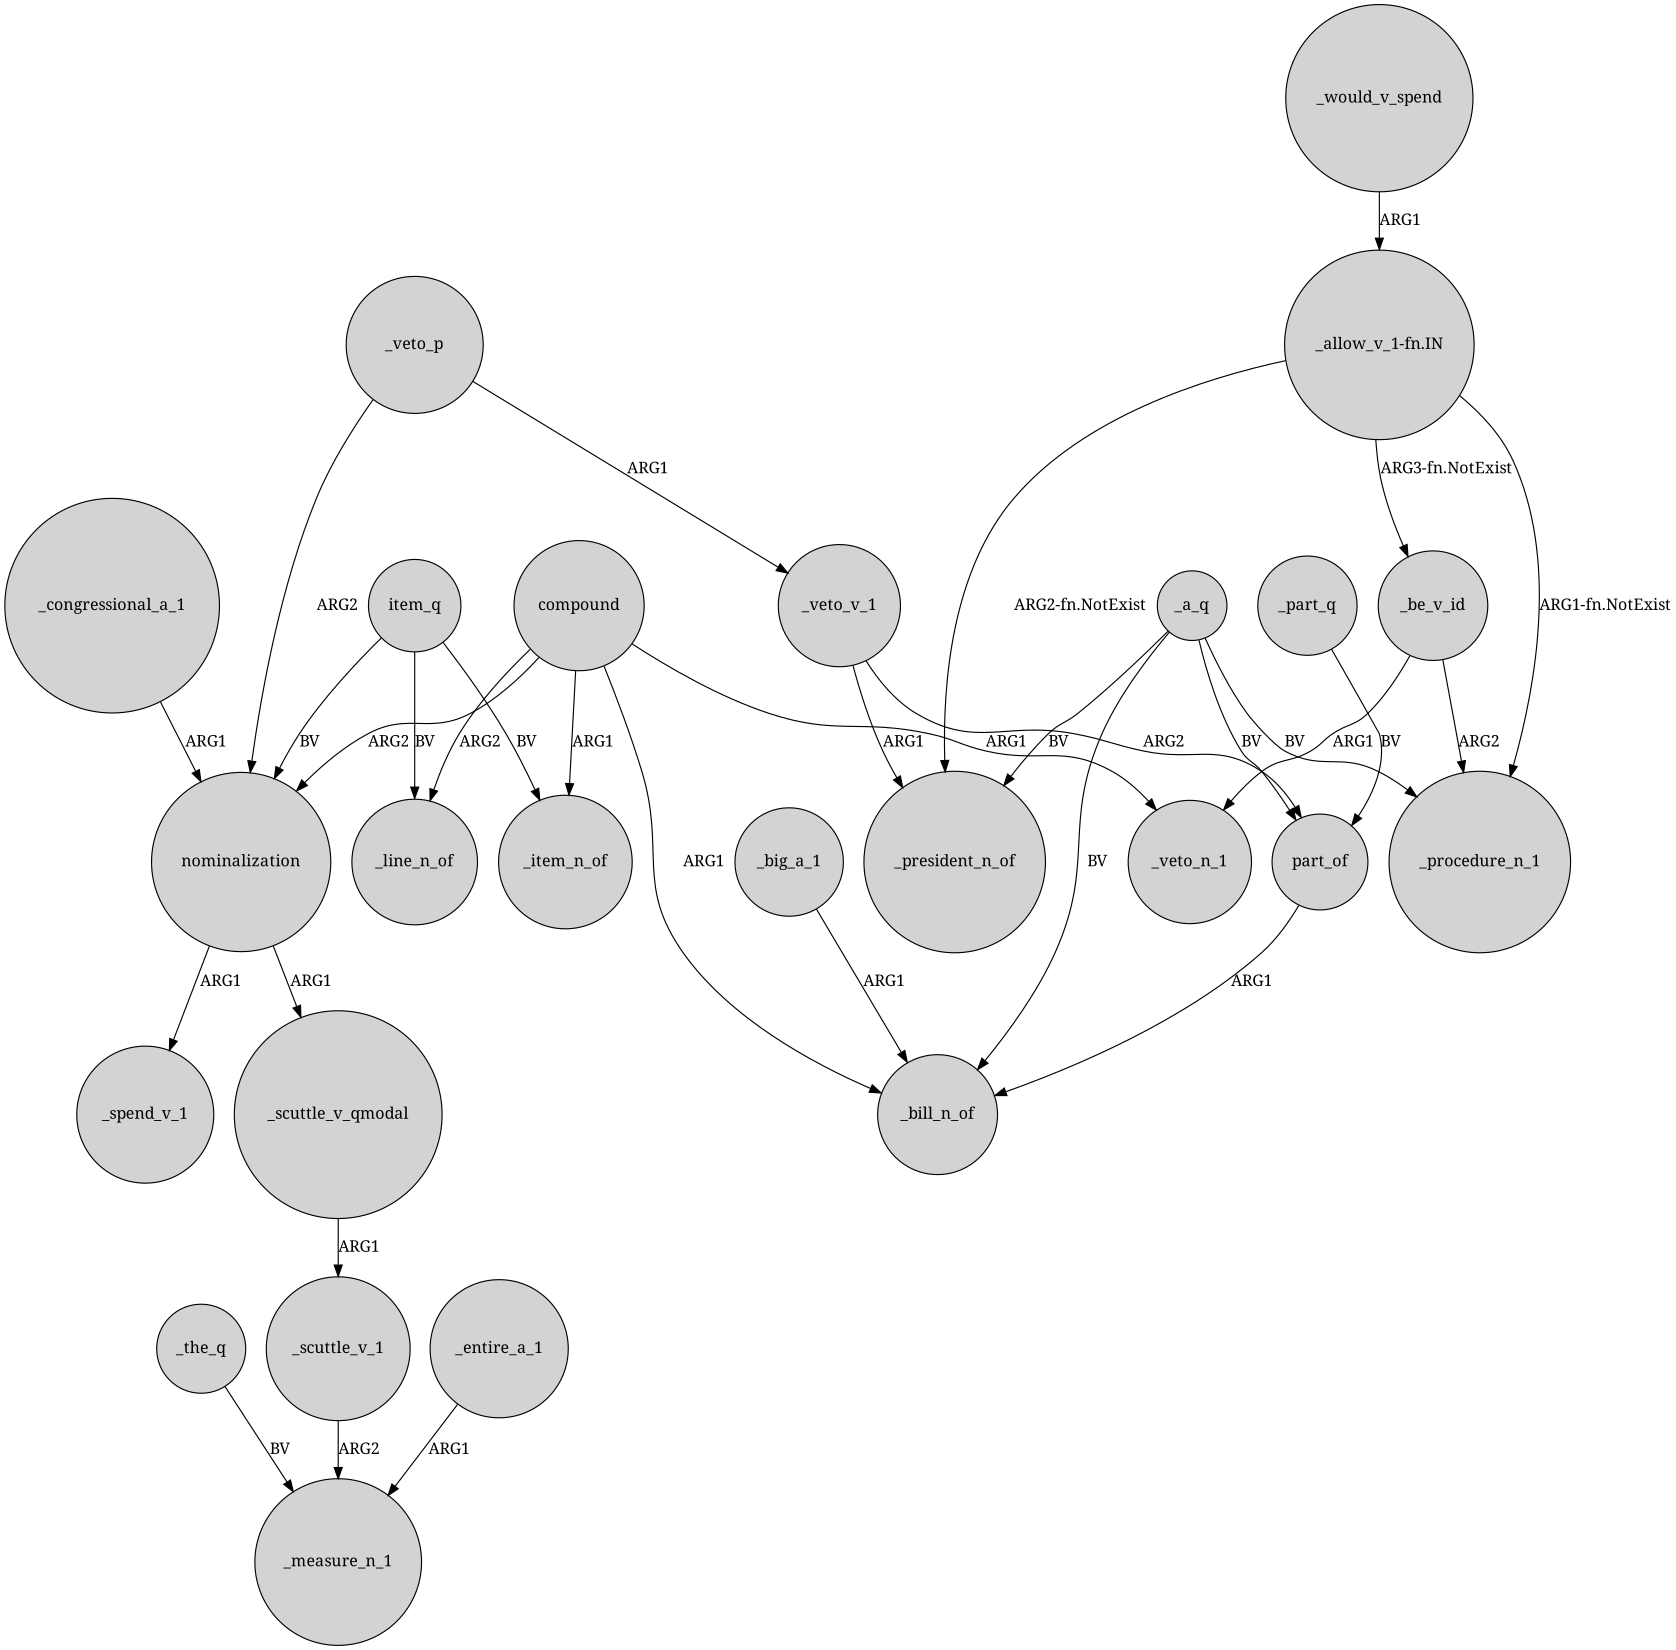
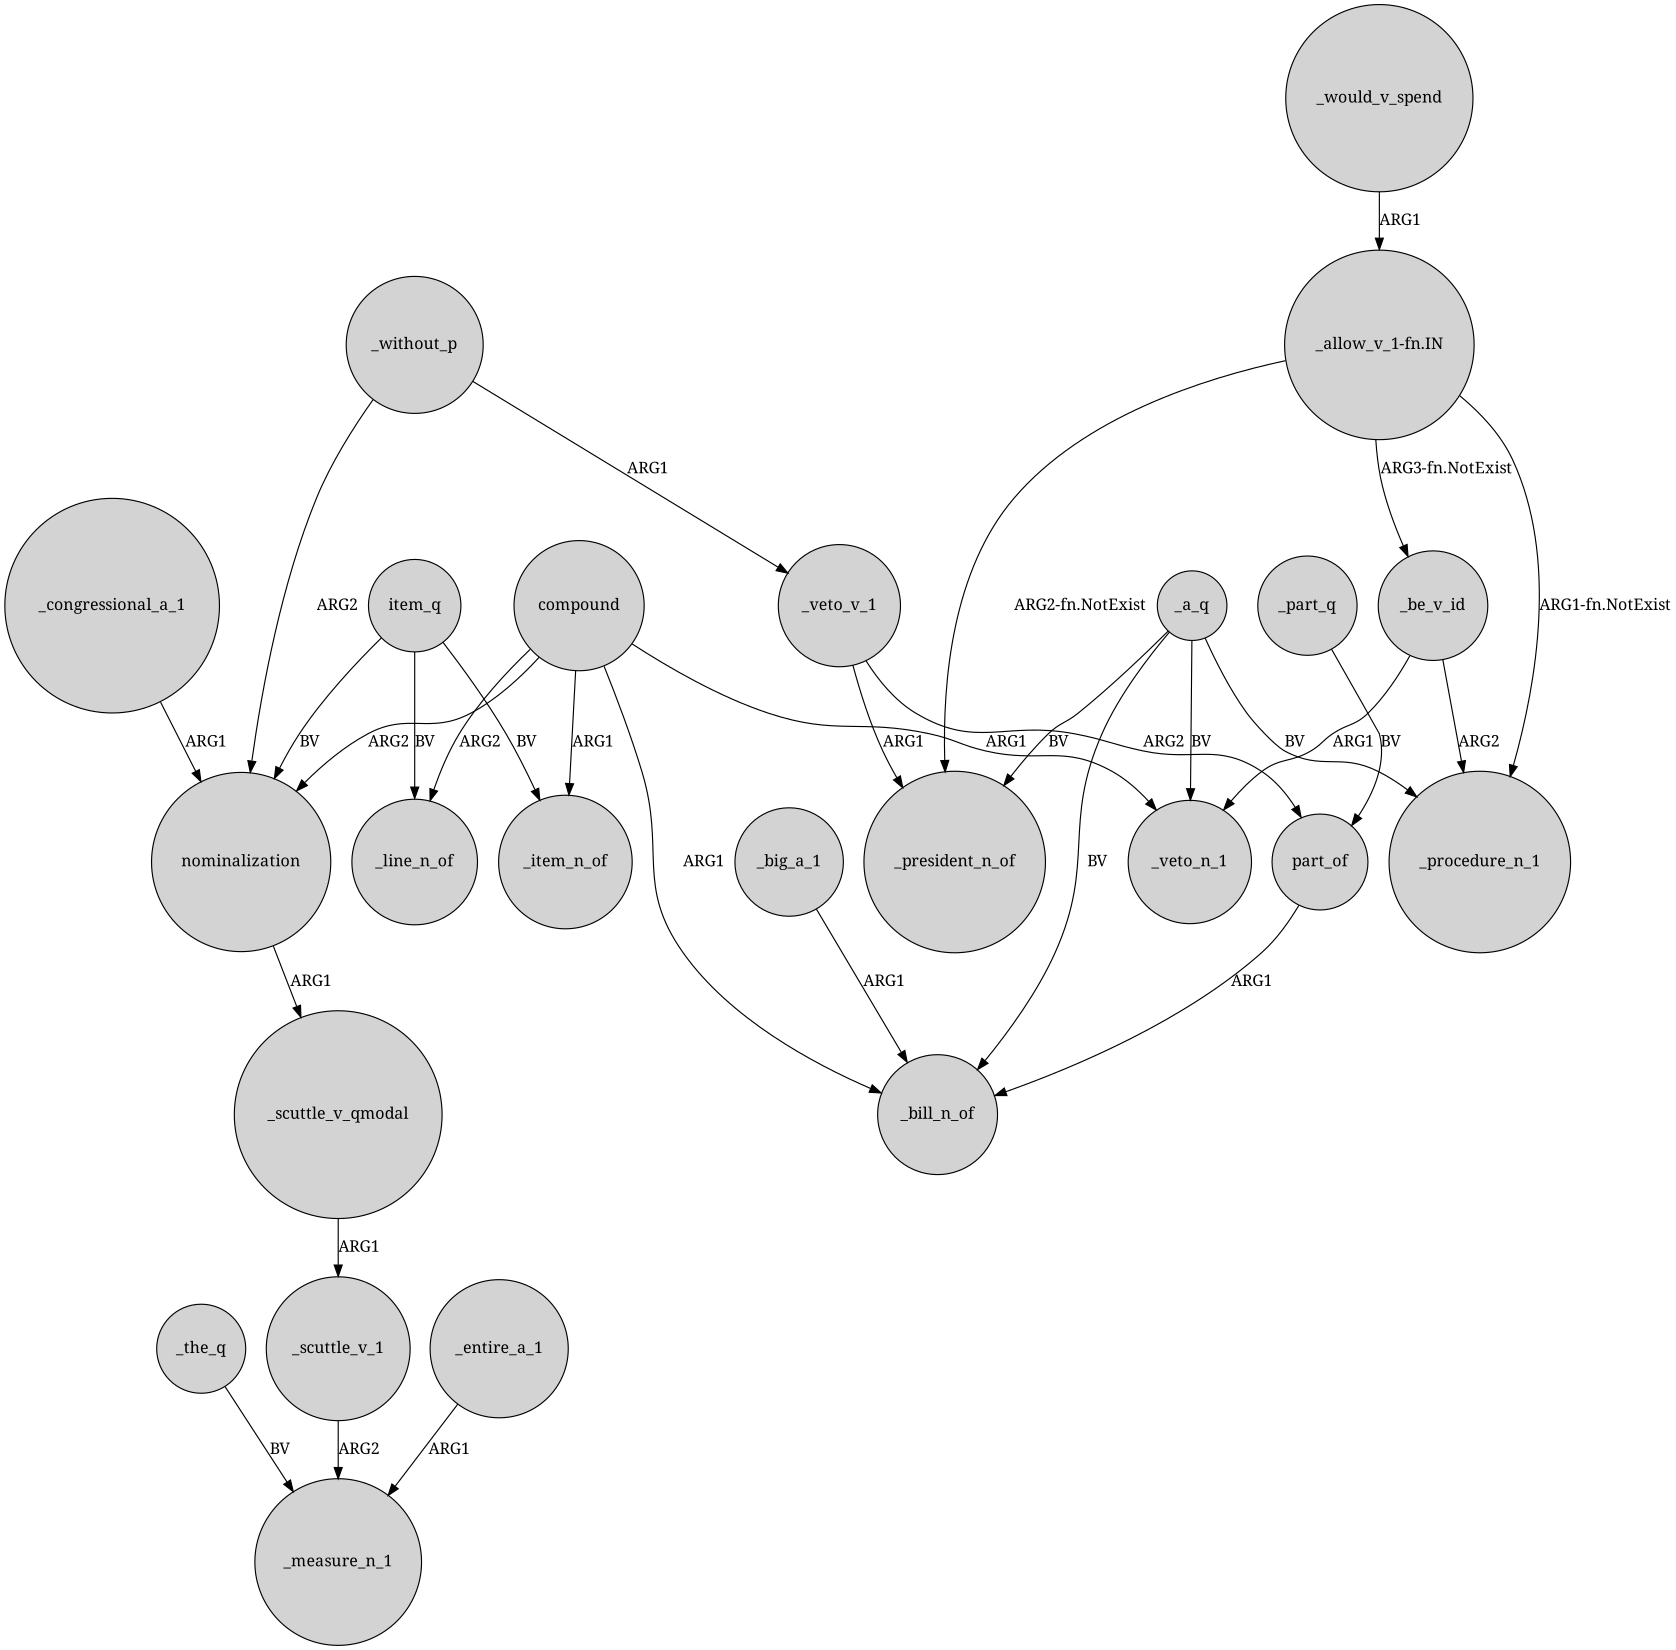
  digraph {
    fontname="Noto Serif"
    node [fontname="Noto Serif" shape=circle style=filled]
    edge [fontname="Noto Serif"]
    compound
    _line_n_of
    _bill_n_of
    nominalization
    _veto_n_1
    _item_n_of
-   _spend_v_1
    n8 [label=_scuttle_v_qmodal]
    _a_q
    _procedure_n_1
    _president_n_of
    _the_q
    _measure_n_1
    _scuttle_v_1
    _big_a_1
-   _without_p [label=_veto_p]
+   _without_p
    _veto_v_1
    part_of
    "_allow_v_1-fn.IN"
    _be_v_id
    _part_q
    _congressional_a_1
    n23 [label=item_q]
    n24 [label=_would_v_spend]
    _entire_a_1
    compound -> _line_n_of [label=ARG2]
    compound -> _bill_n_of [label=ARG1]
    compound -> nominalization [label=ARG2]
    compound -> _veto_n_1 [label=ARG1]
    compound -> _item_n_of [label=ARG1]
-   nominalization -> _spend_v_1 [label=ARG1]
    nominalization -> n8 [label=ARG1]
    n8 -> _scuttle_v_1 [label=ARG1]
    _a_q -> _bill_n_of [label=BV]
-   _a_q -> part_of [label=BV]
+   _a_q -> _veto_n_1 [label=BV]
    _a_q -> _procedure_n_1 [label=BV]
    _a_q -> _president_n_of [label=BV]
    _the_q -> _measure_n_1 [label=BV]
    _scuttle_v_1 -> _measure_n_1 [label=ARG2]
    _big_a_1 -> _bill_n_of [label=ARG1]
    _without_p -> nominalization [label=ARG2]
    _without_p -> _veto_v_1 [label=ARG1]
    _veto_v_1 -> _president_n_of [label=ARG1]
    _veto_v_1 -> part_of [label=ARG2]
    part_of -> _bill_n_of [label=ARG1]
    "_allow_v_1-fn.IN" -> _procedure_n_1 [label="ARG1-fn.NotExist"]
    "_allow_v_1-fn.IN" -> _president_n_of [label="ARG2-fn.NotExist"]
    "_allow_v_1-fn.IN" -> _be_v_id [label="ARG3-fn.NotExist"]
    _be_v_id -> _veto_n_1 [label=ARG1]
    _be_v_id -> _procedure_n_1 [label=ARG2]
    _part_q -> part_of [label=BV]
    _congressional_a_1 -> nominalization [label=ARG1]
    n23 -> _line_n_of [label=BV]
    n23 -> nominalization [label=BV]
    n23 -> _item_n_of [label=BV]
    n24 -> "_allow_v_1-fn.IN" [label=ARG1]
    _entire_a_1 -> _measure_n_1 [label=ARG1]
  }
